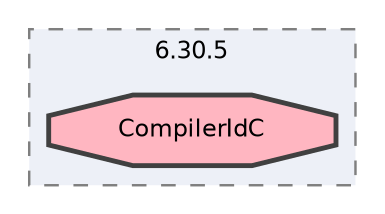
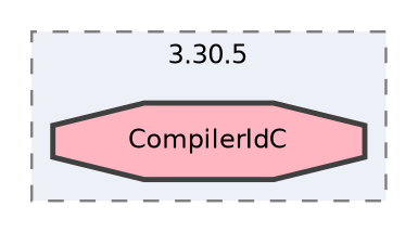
  digraph {
    compound=true
    n1 [color=grey25 fillcolor=lightpink fontname=Helvetica fontsize=10 height=0.2 label=CompilerIdC shape=octagon style="filled,bold" width=0.4]
    subgraph cluster_1 {
      bgcolor="#edf0f7"
      fontname=Helvetica
      fontsize=10
-     label="6.30.5"
+     label="3.30.5"
      pencolor=grey50
      style="filled,dashed"
      n1
    }
  }
